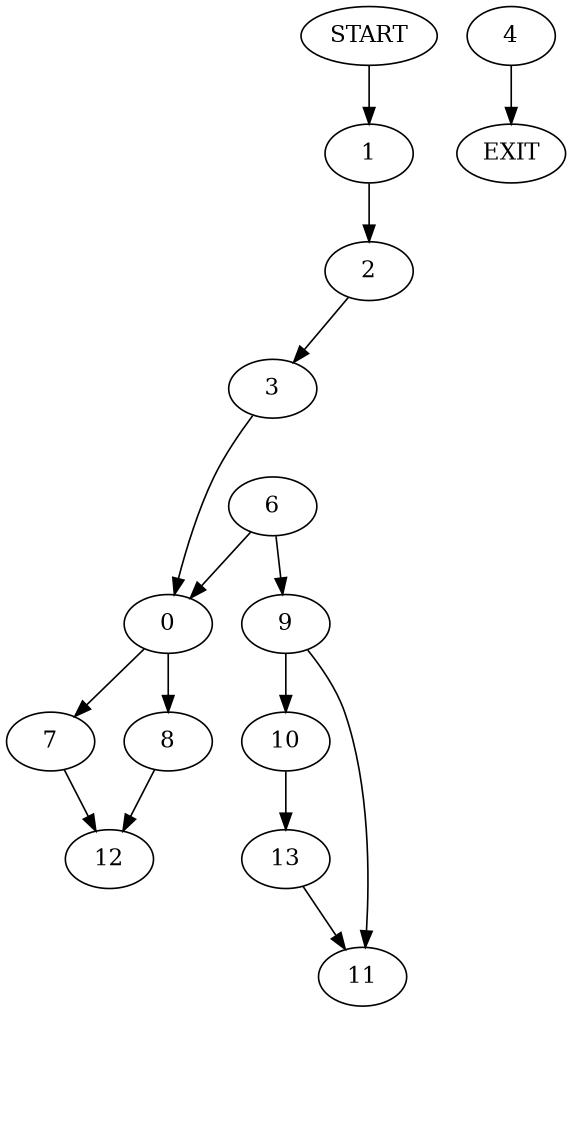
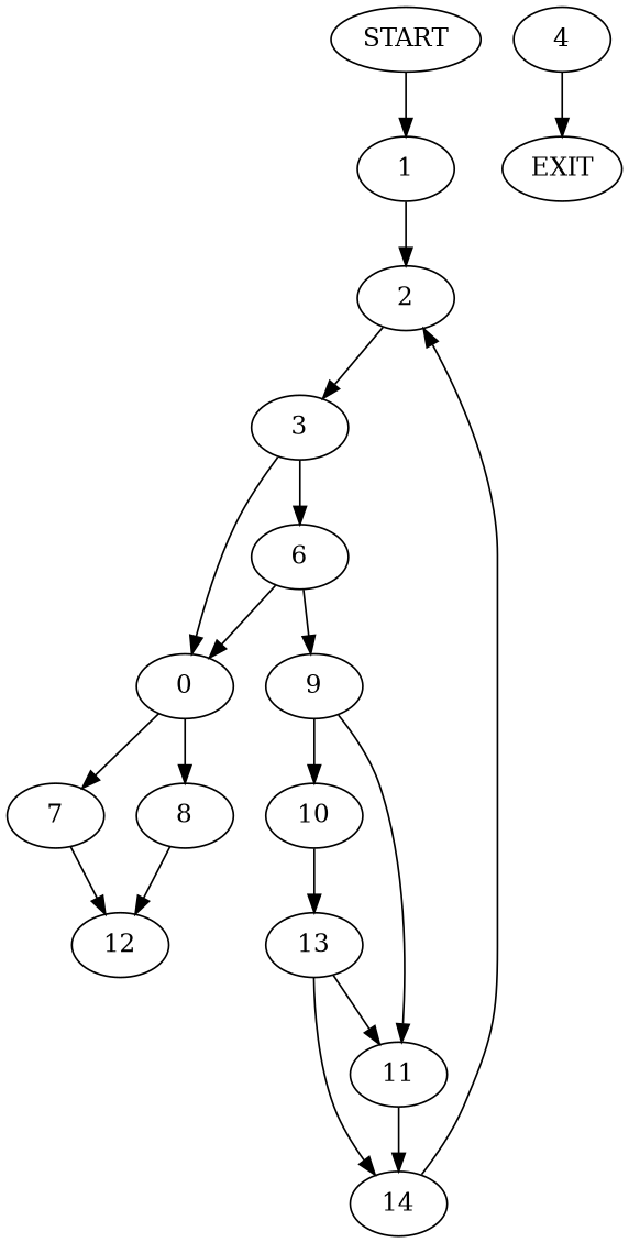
  digraph {
    n1 [label=START]
    1
    2
    n4 [label=EXIT]
    3
    n6 [label=0]
    6
    4
    7
    8
    9
    12
    10
    11
    13
+   14
    n1 -> 1
    1 -> 2
    2 -> 3
    3 -> n6
+   3 -> 6
    n6 -> 7
    n6 -> 8
    6 -> n6
    6 -> 9
    4 -> n4
    7 -> 12
    8 -> 12
    9 -> 10
    9 -> 11
    10 -> 13
+   11 -> 14
    13 -> 11
+   13 -> 14
+   14 -> 2
  }
